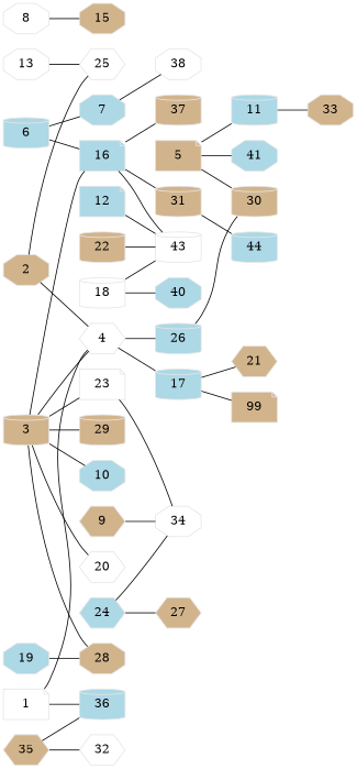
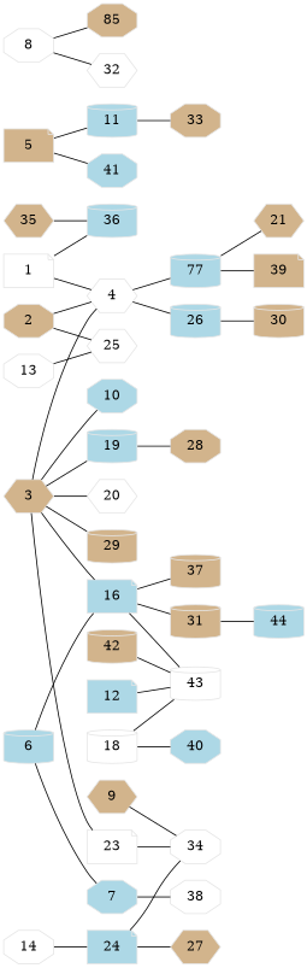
  graph {
    rankdir=LR
    node [color=gray90 fillcolor=tan shape=cylinder style=filled]
    edge [weight=1.0]
    1 [fillcolor=white shape=note]
    4 [fillcolor=white shape=hexagon]
    36 [fillcolor=lightblue]
-   17 [fillcolor=lightblue]
+   17 [fillcolor=lightblue label=77]
    26 [fillcolor=lightblue]
    2 [shape=octagon]
    25 [fillcolor=white shape=hexagon]
-   3
+   3 [shape=hexagon]
    10 [fillcolor=lightblue shape=octagon]
    16 [fillcolor=lightblue shape=note]
-   19 [fillcolor=lightblue shape=octagon]
+   19 [fillcolor=lightblue]
    20 [fillcolor=white shape=hexagon]
    23 [fillcolor=white shape=note]
    29
    31
    43 [fillcolor=white]
    37
    28 [shape=octagon]
    34 [fillcolor=white shape=octagon]
    21 [shape=hexagon]
-   39 [shape=note label=99]
+   39 [shape=note]
    30
    5 [shape=note]
    11 [fillcolor=lightblue]
    41 [fillcolor=lightblue shape=octagon]
    33 [shape=octagon]
    6 [fillcolor=lightblue]
    7 [fillcolor=lightblue shape=octagon]
    38 [fillcolor=white shape=octagon]
    8 [fillcolor=white shape=octagon]
-   15 [shape=octagon]
+   15 [shape=octagon label=85]
    32 [fillcolor=white shape=hexagon]
    44 [fillcolor=lightblue]
    9 [shape=hexagon]
    12 [fillcolor=lightblue shape=note]
    13 [fillcolor=white shape=octagon]
-   24 [fillcolor=lightblue shape=hexagon]
+   14 [fillcolor=white shape=octagon]
+   24 [fillcolor=lightblue shape=note]
    27 [shape=hexagon]
    18 [fillcolor=white]
    40 [fillcolor=lightblue shape=octagon]
    35 [shape=hexagon]
-   42 [label=22]
+   42
    1 -- 4
    1 -- 36
    4 -- 17
    4 -- 26
    17 -- 21
    17 -- 39
    26 -- 30
    2 -- 4
    2 -- 25
    3 -- 4
    3 -- 10
    3 -- 16
-   3 -- 28
+   3 -- 19
    3 -- 20
    3 -- 23
    3 -- 29
    16 -- 31
    16 -- 43
    16 -- 37
    19 -- 28
    23 -- 34
    31 -- 44
-   5 -- 30
    5 -- 11
    5 -- 41
    11 -- 33
    6 -- 16
    6 -- 7
    7 -- 38
    8 -- 15
-   35 -- 32
+   8 -- 32
    9 -- 34
    12 -- 43
    13 -- 25
+   14 -- 24
    24 -- 34
    24 -- 27
    18 -- 43
    18 -- 40
    35 -- 36
    42 -- 43
  }
